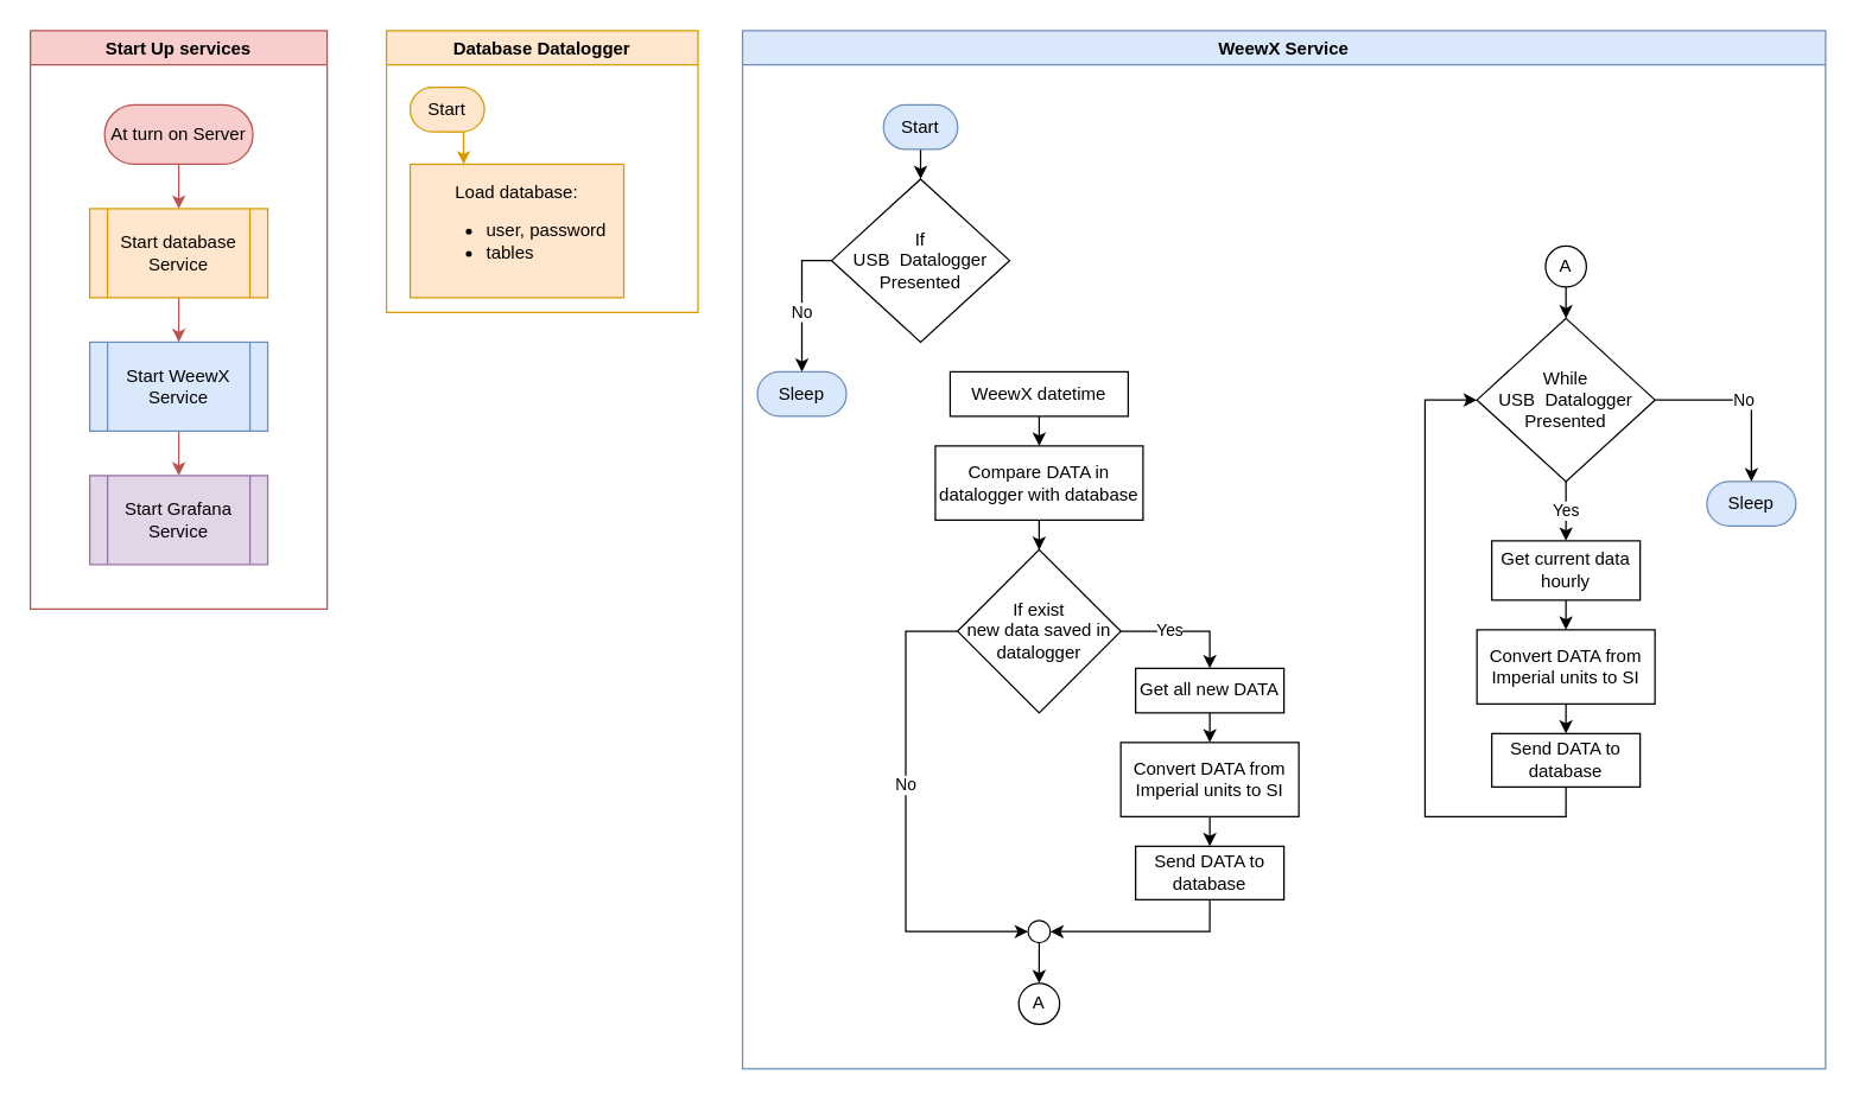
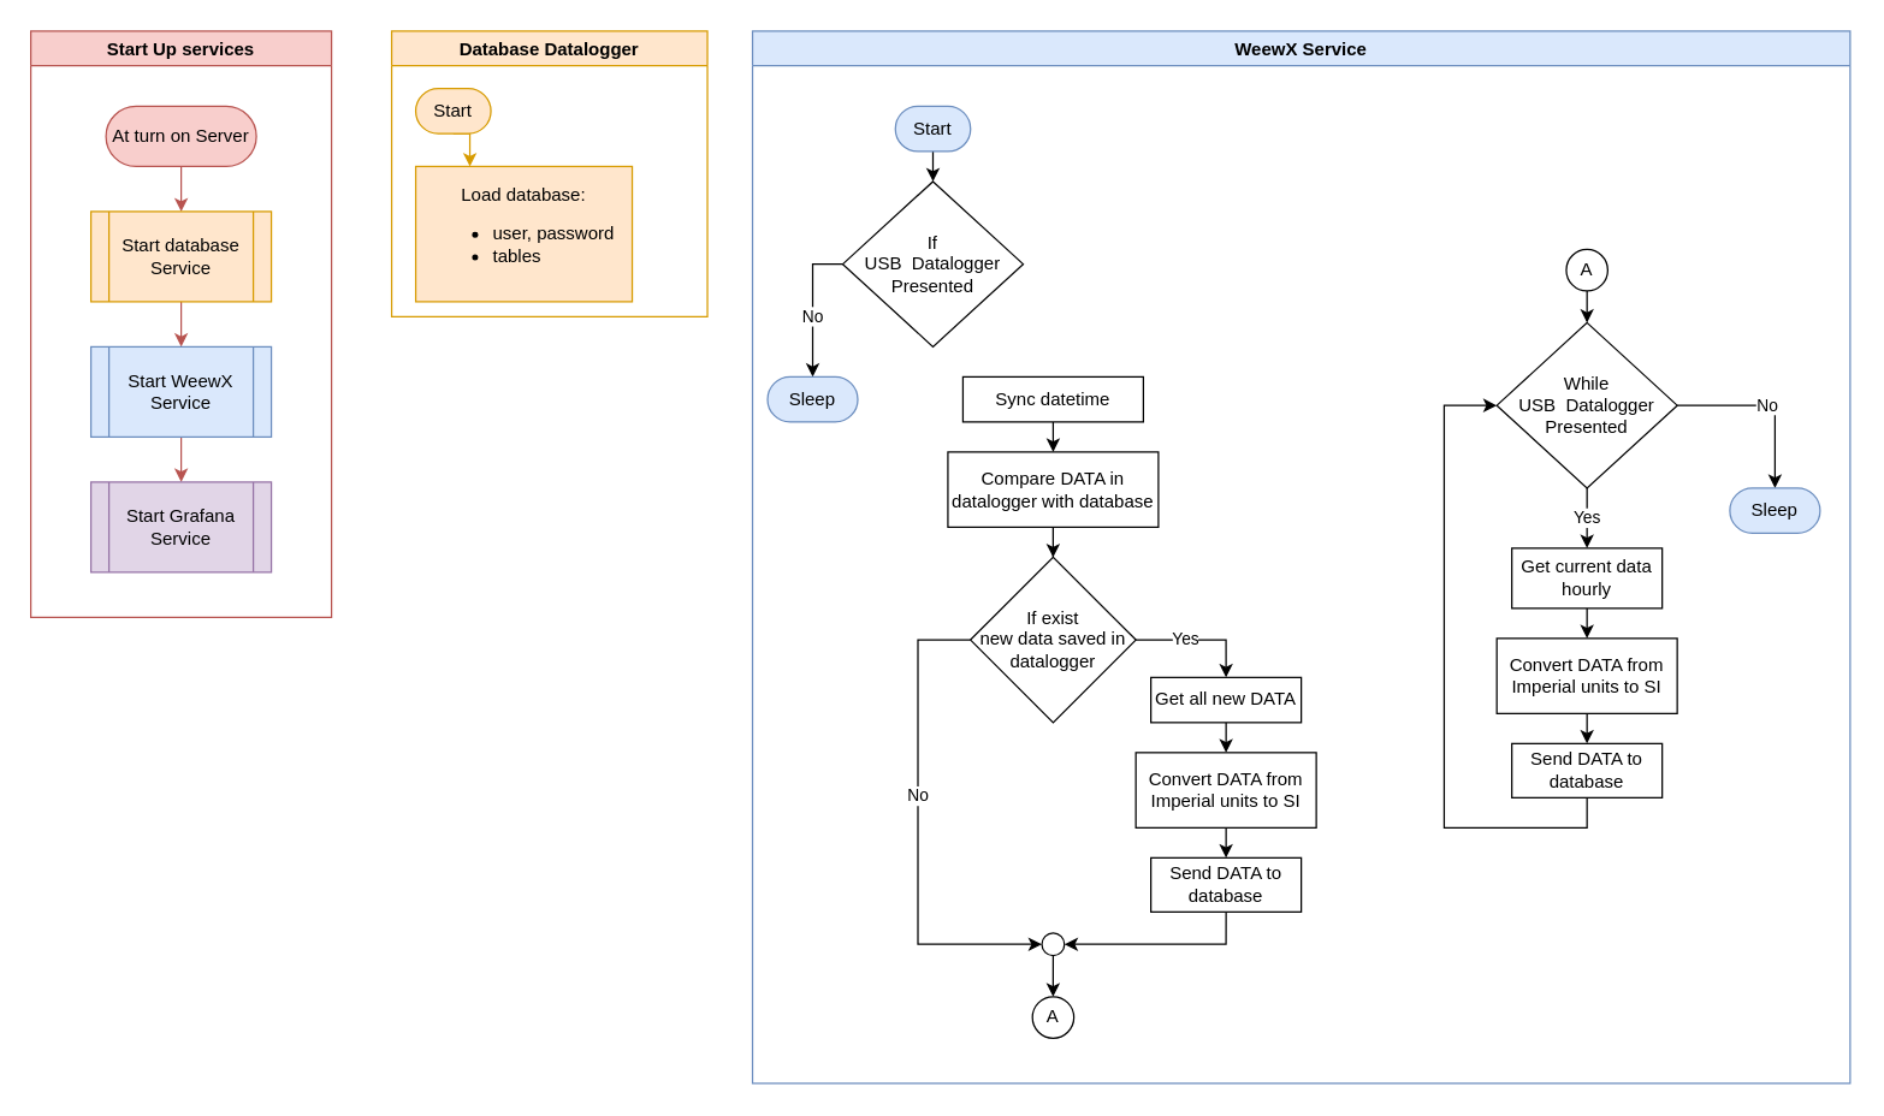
  <mxCell id="0" />
  <mxCell id="1" parent="0" />
  <mxCell id="2" value="Start Up services" style="swimlane;fillColor=#f8cecc;strokeColor=#b85450;" vertex="1" parent="1"><mxGeometry x="20" y="20" width="200" height="390" as="geometry"><mxRectangle x="430" y="20" width="140" height="23" as="alternateBounds" /></mxGeometry></mxCell>
  <mxCell id="3" value="" style="edgeStyle=orthogonalEdgeStyle;rounded=0;orthogonalLoop=1;jettySize=auto;html=1;entryX=0.5;entryY=0;entryDx=0;entryDy=0;exitX=0.5;exitY=1;exitDx=0;exitDy=0;fillColor=#f8cecc;strokeColor=#b85450;" edge="1" parent="2" source="10" target="5"><mxGeometry relative="1" as="geometry"><mxPoint x="100" y="90" as="sourcePoint" /></mxGeometry></mxCell>
  <mxCell id="4" style="edgeStyle=orthogonalEdgeStyle;rounded=0;orthogonalLoop=1;jettySize=auto;html=1;exitX=0.5;exitY=1;exitDx=0;exitDy=0;entryX=0.5;entryY=0;entryDx=0;entryDy=0;fillColor=#f8cecc;strokeColor=#b85450;" edge="1" parent="2" source="5" target="7"><mxGeometry relative="1" as="geometry" /></mxCell>
  <mxCell id="5" value="Start database Service" style="shape=process;whiteSpace=wrap;html=1;backgroundOutline=1;fillColor=#ffe6cc;strokeColor=#d79b00;" vertex="1" parent="2"><mxGeometry x="40" y="120" width="120" height="60" as="geometry" /></mxCell>
  <mxCell id="6" style="edgeStyle=orthogonalEdgeStyle;rounded=0;orthogonalLoop=1;jettySize=auto;html=1;exitX=0.5;exitY=1;exitDx=0;exitDy=0;entryX=0.5;entryY=0;entryDx=0;entryDy=0;fillColor=#f8cecc;strokeColor=#b85450;" edge="1" parent="2" source="7" target="8"><mxGeometry relative="1" as="geometry" /></mxCell>
  <mxCell id="7" value="Start WeewX Service" style="shape=process;whiteSpace=wrap;html=1;backgroundOutline=1;fillColor=#dae8fc;strokeColor=#6c8ebf;" vertex="1" parent="2"><mxGeometry x="40" y="210" width="120" height="60" as="geometry" /></mxCell>
  <mxCell id="8" value="Start Grafana Service" style="shape=process;whiteSpace=wrap;html=1;backgroundOutline=1;fillColor=#e1d5e7;strokeColor=#9673a6;" vertex="1" parent="2"><mxGeometry x="40" y="300" width="120" height="60" as="geometry" /></mxCell>
  <mxCell id="9" style="edgeStyle=orthogonalEdgeStyle;rounded=0;orthogonalLoop=1;jettySize=auto;html=1;exitX=0.5;exitY=1;exitDx=0;exitDy=0;fillColor=#f8cecc;strokeColor=#b85450;" edge="1" parent="2"><mxGeometry relative="1" as="geometry"><mxPoint x="100" y="90" as="sourcePoint" /><mxPoint x="100" y="90" as="targetPoint" /></mxGeometry></mxCell>
  <mxCell id="10" value="At turn on Server" style="rounded=1;whiteSpace=wrap;html=1;fillColor=#f8cecc;strokeColor=#b85450;arcSize=50;" vertex="1" parent="2"><mxGeometry x="50" y="50" width="100" height="40" as="geometry" /></mxCell>
  <mxCell id="11" value="" style="shape=image;verticalLabelPosition=bottom;labelBackgroundColor=#ffffff;verticalAlign=top;aspect=fixed;imageAspect=0;image=https://logos-marcas.com/wp-content/uploads/2020/11/Ubuntu-Emblema.png;" vertex="1" parent="2"><mxGeometry x="140" y="30.0" width="60" height="33.8" as="geometry" /></mxCell>
  <mxCell id="12" value="Database Datalogger" style="swimlane;fillColor=#ffe6cc;strokeColor=#d79b00;" vertex="1" parent="1"><mxGeometry x="260" y="20" width="210" height="190" as="geometry" /></mxCell>
  <mxCell id="13" value="" style="shape=image;verticalLabelPosition=bottom;labelBackgroundColor=#ffffff;verticalAlign=top;aspect=fixed;imageAspect=0;image=https://d1.awsstatic.com/logos/partners/MariaDB_Logo.d8a208f0a889a8f0f0551b8391a065ea79c54f3a.png;fillColor=#ffe6cc;strokeColor=#d79b00;" vertex="1" parent="12"><mxGeometry x="110" y="30" width="90" height="46.32" as="geometry" /></mxCell>
  <mxCell id="14" style="edgeStyle=orthogonalEdgeStyle;rounded=0;orthogonalLoop=1;jettySize=auto;html=1;exitX=0.5;exitY=1;exitDx=0;exitDy=0;entryX=0.25;entryY=0;entryDx=0;entryDy=0;fillColor=#ffe6cc;strokeColor=#d79b00;" edge="1" parent="12" source="15" target="16"><mxGeometry relative="1" as="geometry" /></mxCell>
  <mxCell id="15" value="Start" style="rounded=1;whiteSpace=wrap;html=1;fillColor=#ffe6cc;strokeColor=#d79b00;arcSize=50;" vertex="1" parent="12"><mxGeometry x="16" y="38.16" width="50" height="30" as="geometry" /></mxCell>
  <mxCell id="16" value="Load database:&lt;br&gt;&lt;div align=&quot;left&quot;&gt;&lt;ul&gt;&lt;li&gt;user, password&lt;/li&gt;&lt;li&gt;tables&lt;/li&gt;&lt;/ul&gt;&lt;/div&gt;" style="rounded=0;whiteSpace=wrap;html=1;fillColor=#ffe6cc;strokeColor=#d79b00;" vertex="1" parent="12"><mxGeometry x="16" y="90" width="144" height="90" as="geometry" /></mxCell>
  <mxCell id="17" value="WeewX Service" style="swimlane;fillColor=#dae8fc;strokeColor=#6c8ebf;" vertex="1" parent="1"><mxGeometry x="500" y="20" width="730" height="700" as="geometry" /></mxCell>
  <mxCell id="18" value="" style="shape=image;verticalLabelPosition=bottom;labelBackgroundColor=#ffffff;verticalAlign=top;aspect=fixed;imageAspect=0;image=https://cosasdedevs.com/media/sections/images/python.png;fillColor=#dae8fc;strokeColor=#6c8ebf;" vertex="1" parent="17"><mxGeometry x="621" y="20" width="110" height="68.75" as="geometry" /></mxCell>
  <mxCell id="19" value="No" style="edgeStyle=orthogonalEdgeStyle;rounded=0;jumpStyle=none;orthogonalLoop=1;jettySize=auto;html=1;exitX=0;exitY=0.5;exitDx=0;exitDy=0;entryX=0.5;entryY=0;entryDx=0;entryDy=0;entryPerimeter=0;" edge="1" parent="17" source="20" target="46"><mxGeometry x="0.157" relative="1" as="geometry"><mxPoint as="offset" /></mxGeometry></mxCell>
  <mxCell id="20" value="If&lt;br&gt;USB&amp;nbsp; Datalogger Presented" style="rhombus;whiteSpace=wrap;html=1;" vertex="1" parent="17"><mxGeometry x="60" y="100" width="120" height="110" as="geometry" /></mxCell>
  <mxCell id="21" style="edgeStyle=orthogonalEdgeStyle;rounded=0;jumpStyle=none;orthogonalLoop=1;jettySize=auto;html=1;exitX=0.5;exitY=1;exitDx=0;exitDy=0;entryX=0.5;entryY=0;entryDx=0;entryDy=0;" edge="1" parent="17" source="22" target="20"><mxGeometry relative="1" as="geometry" /></mxCell>
  <mxCell id="22" value="Start" style="rounded=1;whiteSpace=wrap;html=1;fillColor=#dae8fc;strokeColor=#6c8ebf;arcSize=50;" vertex="1" parent="17"><mxGeometry x="95" y="50.0" width="50" height="30" as="geometry" /></mxCell>
  <mxCell id="23" style="edgeStyle=orthogonalEdgeStyle;rounded=0;jumpStyle=none;orthogonalLoop=1;jettySize=auto;html=1;exitX=0.5;exitY=1;exitDx=0;exitDy=0;entryX=0.5;entryY=0;entryDx=0;entryDy=0;" edge="1" parent="17" source="24" target="48"><mxGeometry relative="1" as="geometry" /></mxCell>
  <mxCell id="24" value="Get current data hourly" style="rounded=0;whiteSpace=wrap;html=1;" vertex="1" parent="17"><mxGeometry x="505" y="344" width="100" height="40" as="geometry" /></mxCell>
  <mxCell id="25" value="Yes" style="edgeStyle=orthogonalEdgeStyle;rounded=0;jumpStyle=none;orthogonalLoop=1;jettySize=auto;html=1;exitX=0.5;exitY=0;exitDx=0;exitDy=0;entryX=0.5;entryY=0;entryDx=0;entryDy=0;" edge="1" parent="17" source="26" target="28"><mxGeometry x="-0.223" relative="1" as="geometry"><mxPoint as="offset" /></mxGeometry></mxCell>
  <mxCell id="26" value="If exist&lt;br&gt;new data saved in datalogger" style="rhombus;whiteSpace=wrap;html=1;rounded=0;direction=south;" vertex="1" parent="17"><mxGeometry x="144.94" y="350" width="110" height="110" as="geometry" /></mxCell>
  <mxCell id="27" style="edgeStyle=orthogonalEdgeStyle;rounded=0;jumpStyle=none;orthogonalLoop=1;jettySize=auto;html=1;exitX=0.5;exitY=1;exitDx=0;exitDy=0;entryX=0.5;entryY=0;entryDx=0;entryDy=0;" edge="1" parent="17" source="28" target="30"><mxGeometry relative="1" as="geometry" /></mxCell>
  <mxCell id="28" value="Get all new DATA" style="whiteSpace=wrap;html=1;rounded=0;" vertex="1" parent="17"><mxGeometry x="264.94" y="430" width="100" height="30" as="geometry" /></mxCell>
  <mxCell id="29" style="edgeStyle=orthogonalEdgeStyle;rounded=0;jumpStyle=none;orthogonalLoop=1;jettySize=auto;html=1;exitX=0.5;exitY=1;exitDx=0;exitDy=0;entryX=0.5;entryY=0;entryDx=0;entryDy=0;" edge="1" parent="17" source="30" target="38"><mxGeometry relative="1" as="geometry" /></mxCell>
  <mxCell id="30" value="Convert DATA from Imperial units to SI" style="whiteSpace=wrap;html=1;rounded=0;" vertex="1" parent="17"><mxGeometry x="254.94" y="480" width="120" height="50" as="geometry" /></mxCell>
  <mxCell id="31" style="edgeStyle=orthogonalEdgeStyle;rounded=0;jumpStyle=none;orthogonalLoop=1;jettySize=auto;html=1;exitX=0.5;exitY=1;exitDx=0;exitDy=0;entryX=0.5;entryY=0;entryDx=0;entryDy=0;" edge="1" parent="17" source="32" target="34"><mxGeometry relative="1" as="geometry" /></mxCell>
- <mxCell id="32" value="WeewX datetime " style="whiteSpace=wrap;html=1;" vertex="1" parent="17"><mxGeometry x="139.94" y="230" width="120" height="30" as="geometry" /></mxCell>
+ <mxCell id="32" value="Sync datetime " style="whiteSpace=wrap;html=1;" vertex="1" parent="17"><mxGeometry x="139.94" y="230" width="120" height="30" as="geometry" /></mxCell>
  <mxCell id="33" style="edgeStyle=orthogonalEdgeStyle;rounded=0;jumpStyle=none;orthogonalLoop=1;jettySize=auto;html=1;exitX=0.5;exitY=1;exitDx=0;exitDy=0;" edge="1" parent="17" source="34" target="26"><mxGeometry relative="1" as="geometry" /></mxCell>
  <mxCell id="34" value="Compare DATA in datalogger with database" style="whiteSpace=wrap;html=1;" vertex="1" parent="17"><mxGeometry x="129.94" y="280" width="140" height="50" as="geometry" /></mxCell>
  <mxCell id="35" value="" style="ellipse;whiteSpace=wrap;html=1;aspect=fixed;" vertex="1" parent="17"><mxGeometry x="192.44" y="600" width="15" height="15" as="geometry" /></mxCell>
  <mxCell id="36" value="No" style="edgeStyle=orthogonalEdgeStyle;rounded=0;jumpStyle=none;orthogonalLoop=1;jettySize=auto;html=1;entryX=0;entryY=0.5;entryDx=0;entryDy=0;exitX=0.5;exitY=1;exitDx=0;exitDy=0;" edge="1" parent="17" source="26" target="35"><mxGeometry x="-0.133" relative="1" as="geometry"><mxPoint x="119.94" y="530.0" as="targetPoint" /><Array as="points"><mxPoint x="110" y="405" /><mxPoint x="110" y="608" /></Array><mxPoint as="offset" /></mxGeometry></mxCell>
  <mxCell id="37" style="edgeStyle=orthogonalEdgeStyle;rounded=0;jumpStyle=none;orthogonalLoop=1;jettySize=auto;html=1;exitX=0.5;exitY=1;exitDx=0;exitDy=0;entryX=1;entryY=0.5;entryDx=0;entryDy=0;" edge="1" parent="17" source="38" target="35"><mxGeometry relative="1" as="geometry" /></mxCell>
  <mxCell id="38" value="Send DATA to database" style="whiteSpace=wrap;html=1;rounded=0;" vertex="1" parent="17"><mxGeometry x="264.94" y="550" width="100" height="36" as="geometry" /></mxCell>
  <mxCell id="39" value="A" style="ellipse;whiteSpace=wrap;html=1;aspect=fixed;" vertex="1" parent="17"><mxGeometry x="186.16" y="642.44" width="27.56" height="27.56" as="geometry" /></mxCell>
  <mxCell id="40" value="" style="edgeStyle=orthogonalEdgeStyle;rounded=0;jumpStyle=none;orthogonalLoop=1;jettySize=auto;html=1;" edge="1" parent="17" source="35" target="39"><mxGeometry relative="1" as="geometry" /></mxCell>
  <mxCell id="41" style="edgeStyle=orthogonalEdgeStyle;rounded=0;jumpStyle=none;orthogonalLoop=1;jettySize=auto;html=1;exitX=0.5;exitY=1;exitDx=0;exitDy=0;" edge="1" parent="17" source="42" target="45"><mxGeometry relative="1" as="geometry" /></mxCell>
  <mxCell id="42" value="A" style="ellipse;whiteSpace=wrap;html=1;aspect=fixed;" vertex="1" parent="17"><mxGeometry x="541.22" y="145.22" width="27.56" height="27.56" as="geometry" /></mxCell>
  <mxCell id="43" value="Yes" style="edgeStyle=orthogonalEdgeStyle;rounded=0;jumpStyle=none;orthogonalLoop=1;jettySize=auto;html=1;exitX=0.5;exitY=1;exitDx=0;exitDy=0;entryX=0.5;entryY=0;entryDx=0;entryDy=0;" edge="1" parent="17" source="45" target="24"><mxGeometry relative="1" as="geometry" /></mxCell>
  <mxCell id="44" value="No" style="edgeStyle=orthogonalEdgeStyle;rounded=0;jumpStyle=none;orthogonalLoop=1;jettySize=auto;html=1;exitX=1;exitY=0.5;exitDx=0;exitDy=0;entryX=0.5;entryY=0;entryDx=0;entryDy=0;" edge="1" parent="17" source="45" target="51"><mxGeometry relative="1" as="geometry" /></mxCell>
  <mxCell id="45" value="While&lt;br&gt;USB&amp;nbsp; Datalogger Presented" style="rhombus;whiteSpace=wrap;html=1;" vertex="1" parent="17"><mxGeometry x="495" y="194" width="120" height="110" as="geometry" /></mxCell>
  <mxCell id="46" value="Sleep" style="rounded=1;whiteSpace=wrap;html=1;fillColor=#dae8fc;strokeColor=#6c8ebf;arcSize=50;" vertex="1" parent="17"><mxGeometry x="10" y="230" width="60" height="30" as="geometry" /></mxCell>
  <mxCell id="47" style="edgeStyle=orthogonalEdgeStyle;rounded=0;jumpStyle=none;orthogonalLoop=1;jettySize=auto;html=1;exitX=0.5;exitY=1;exitDx=0;exitDy=0;entryX=0.5;entryY=0;entryDx=0;entryDy=0;" edge="1" parent="17" source="48" target="49"><mxGeometry relative="1" as="geometry" /></mxCell>
  <mxCell id="48" value="Convert DATA from Imperial units to SI" style="whiteSpace=wrap;html=1;rounded=0;" vertex="1" parent="17"><mxGeometry x="495" y="404" width="120" height="50" as="geometry" /></mxCell>
  <mxCell id="49" value="Send DATA to database" style="whiteSpace=wrap;html=1;rounded=0;" vertex="1" parent="17"><mxGeometry x="505" y="474" width="100" height="36" as="geometry" /></mxCell>
  <mxCell id="50" style="edgeStyle=orthogonalEdgeStyle;rounded=0;jumpStyle=none;orthogonalLoop=1;jettySize=auto;html=1;exitX=0.5;exitY=1;exitDx=0;exitDy=0;entryX=0;entryY=0.5;entryDx=0;entryDy=0;" edge="1" parent="17" source="49" target="45"><mxGeometry relative="1" as="geometry"><mxPoint x="490" y="244" as="targetPoint" /><Array as="points"><mxPoint x="555" y="530" /><mxPoint x="460" y="530" /><mxPoint x="460" y="249" /></Array></mxGeometry></mxCell>
  <mxCell id="51" value="Sleep" style="rounded=1;whiteSpace=wrap;html=1;fillColor=#dae8fc;strokeColor=#6c8ebf;arcSize=50;" vertex="1" parent="17"><mxGeometry x="650" y="304" width="60" height="30" as="geometry" /></mxCell>
